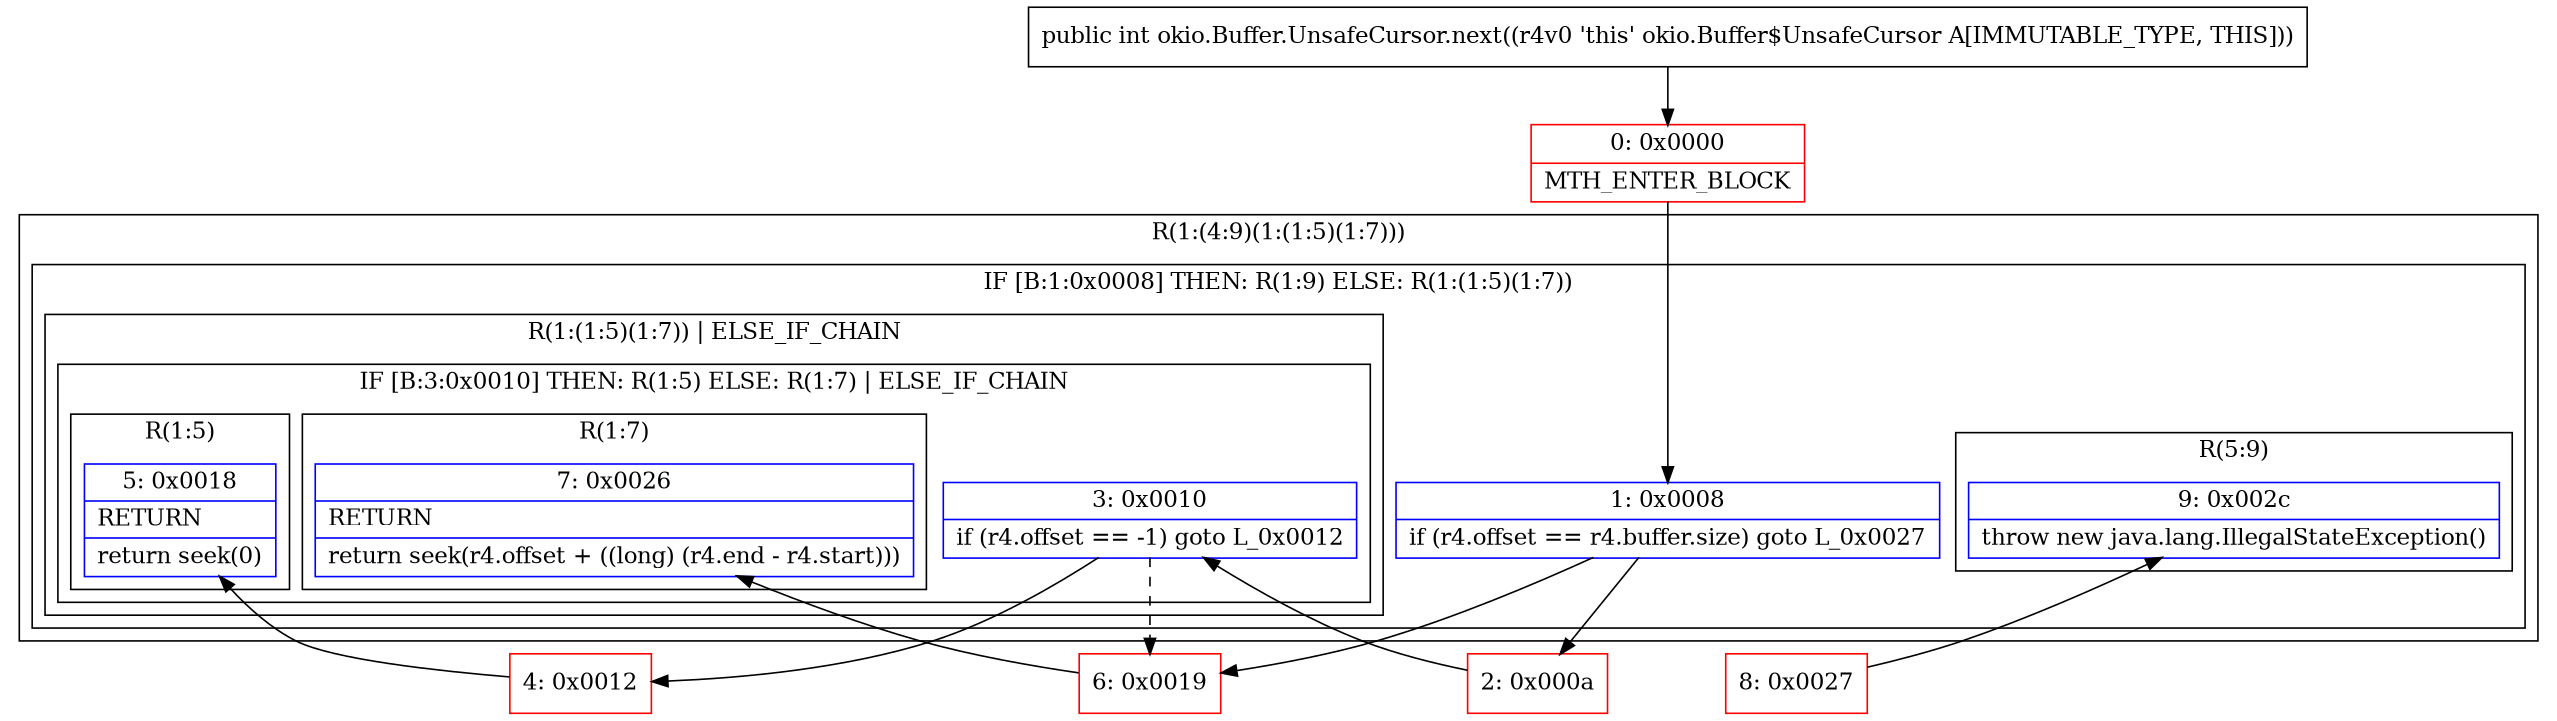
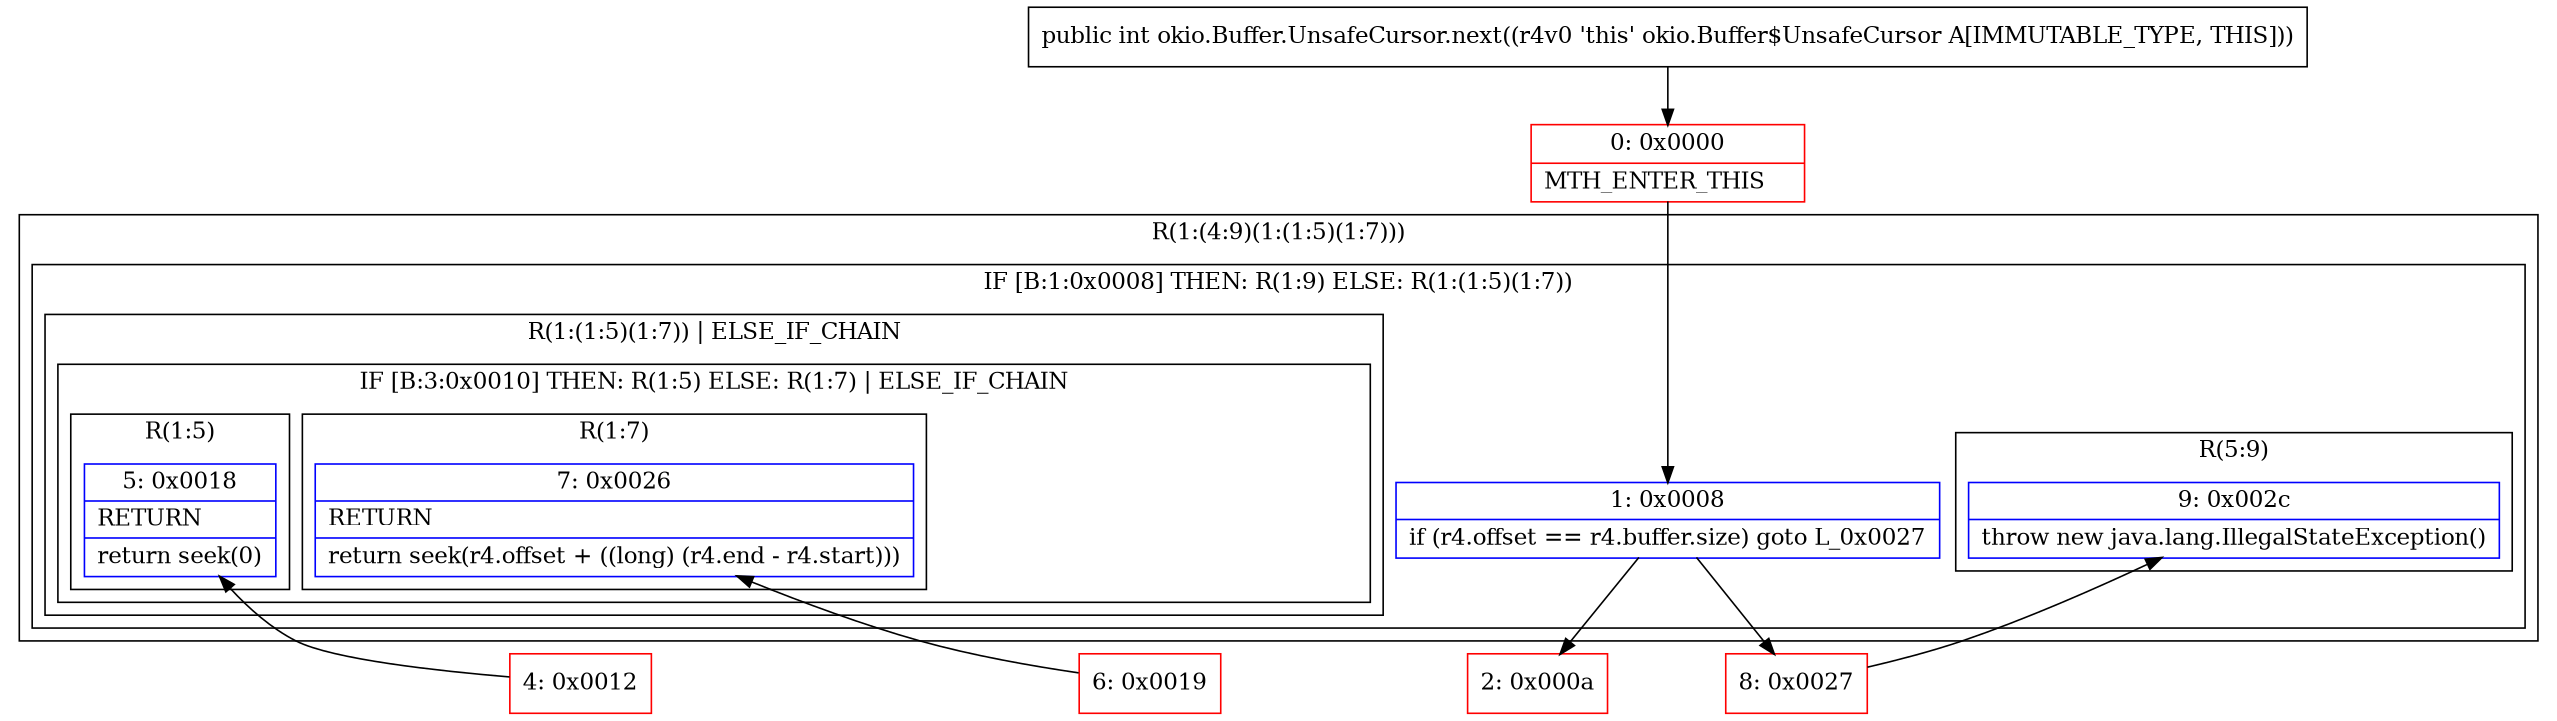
  digraph {
    node [color=blue shape=record]
    n1 [label="{9\:\ 0x002c|throw new java.lang.IllegalStateException()\l}"]
    n2 [label="{5\:\ 0x0018|RETURN\l|return seek(0)\l}"]
    n3 [label="{7\:\ 0x0026|RETURN\l|return seek(r4.offset + ((long) (r4.end \- r4.start)))\l}"]
-   n4 [label="{3\:\ 0x0010|if (r4.offset == \-1) goto L_0x0012\l}"]
    n5 [label="{1\:\ 0x0008|if (r4.offset == r4.buffer.size) goto L_0x0027\l}"]
    n6 [color=red label="{4\:\ 0x0012}"]
    n7 [color=red label="{6\:\ 0x0019}"]
    n8 [color=red label="{2\:\ 0x000a}"]
    n9 [color=red label="{8\:\ 0x0027}"]
-   n10 [color=red label="{0\:\ 0x0000|MTH_ENTER_BLOCK\l}"]
+   n10 [color=red label="{0\:\ 0x0000|MTH_ENTER_THIS\l}"]
    n11 [label="{public int okio.Buffer.UnsafeCursor.next((r4v0 'this' okio.Buffer$UnsafeCursor A[IMMUTABLE_TYPE, THIS])) }" color=""]
    subgraph cluster_1 {
      label="R(1:(4:9)(1:(1:5)(1:7)))"
      subgraph cluster_2 {
        label="IF [B:1:0x0008] THEN: R(1:9) ELSE: R(1:(1:5)(1:7))"
        n5
        subgraph cluster_3 {
          label="R(5:9)"
          n1
        }
        subgraph cluster_4 {
          label="R(1:(1:5)(1:7)) | ELSE_IF_CHAIN\l"
          subgraph cluster_5 {
            label="IF [B:3:0x0010] THEN: R(1:5) ELSE: R(1:7) | ELSE_IF_CHAIN\l"
-           n4
            subgraph cluster_6 {
              label="R(1:5)"
              n2
            }
            subgraph cluster_7 {
              label="R(1:7)"
              n3
            }
          }
        }
      }
    }
-   n4 -> n6
-   n4 -> n7 [style=dashed]
    n5 -> n8 [style=solid]
-   n5 -> n7
+   n5 -> n9
    n6 -> n2
    n7 -> n3
-   n8 -> n4
    n9 -> n1
    n10 -> n5
    n11 -> n10
  }
